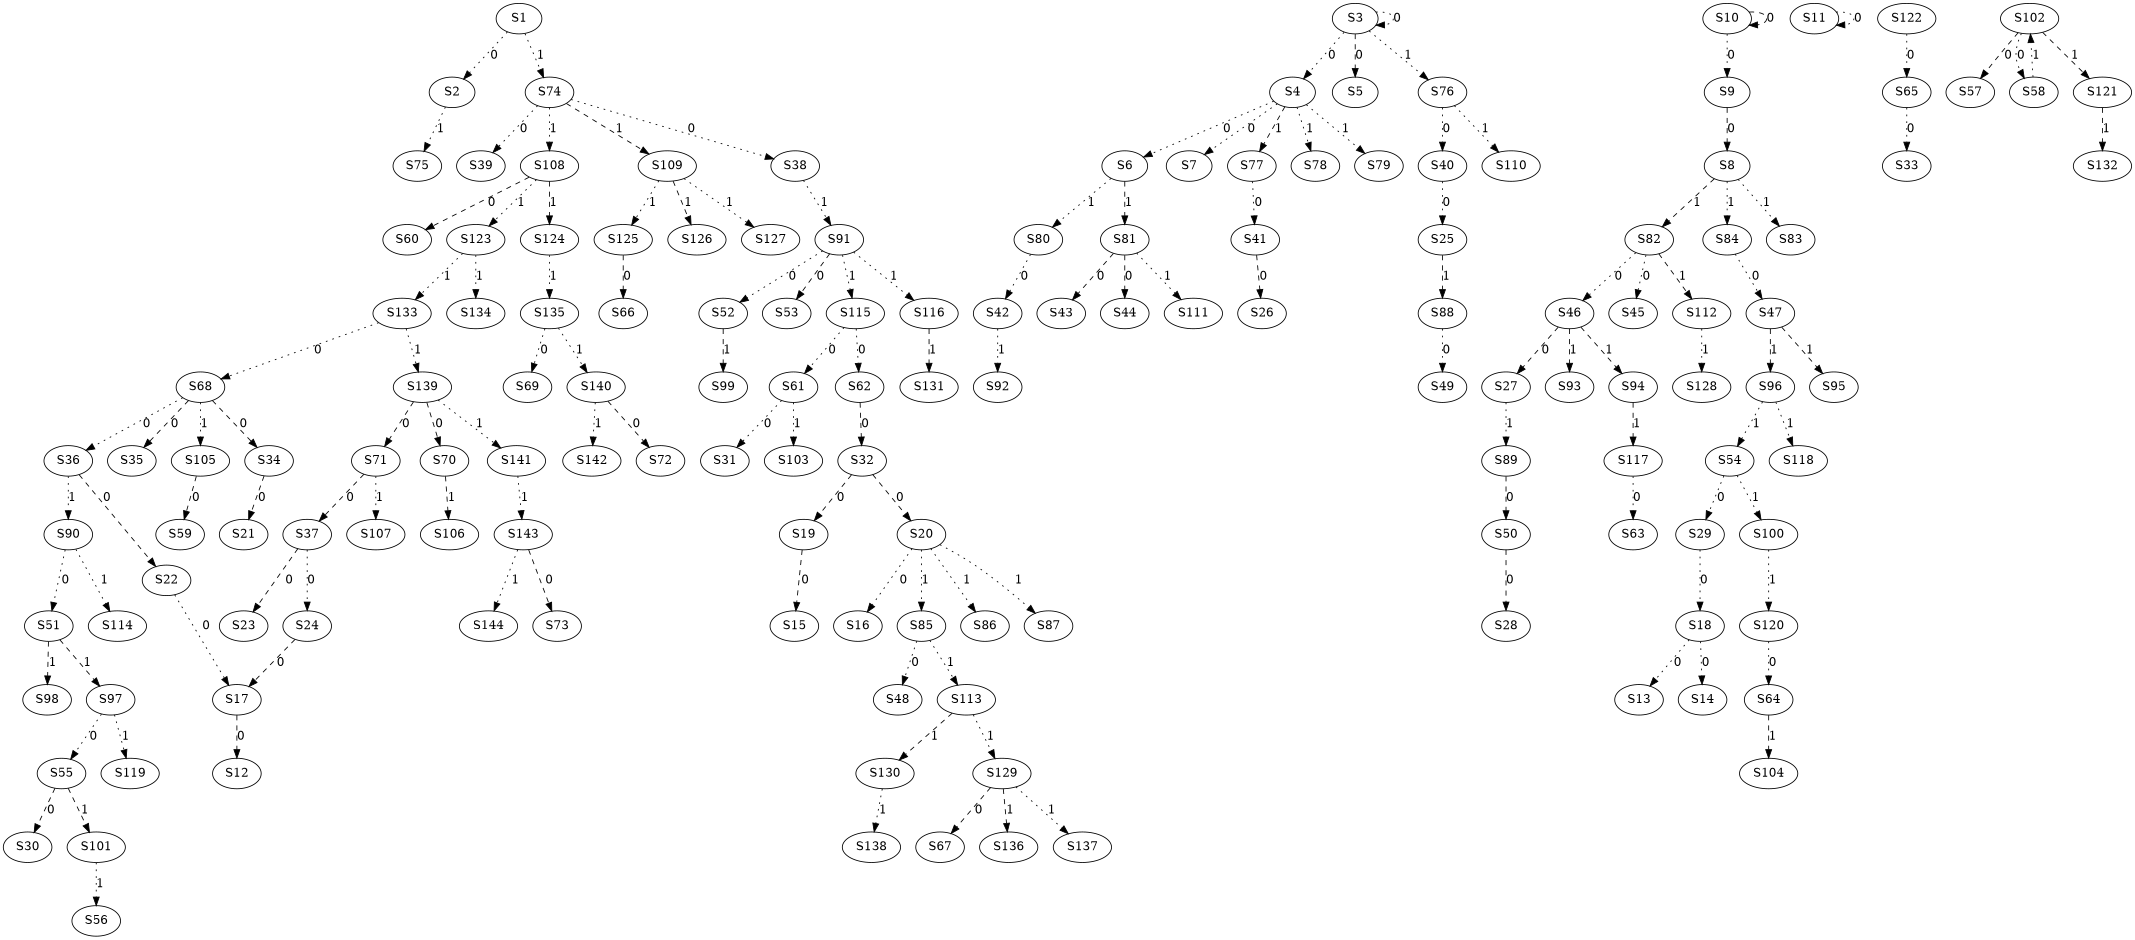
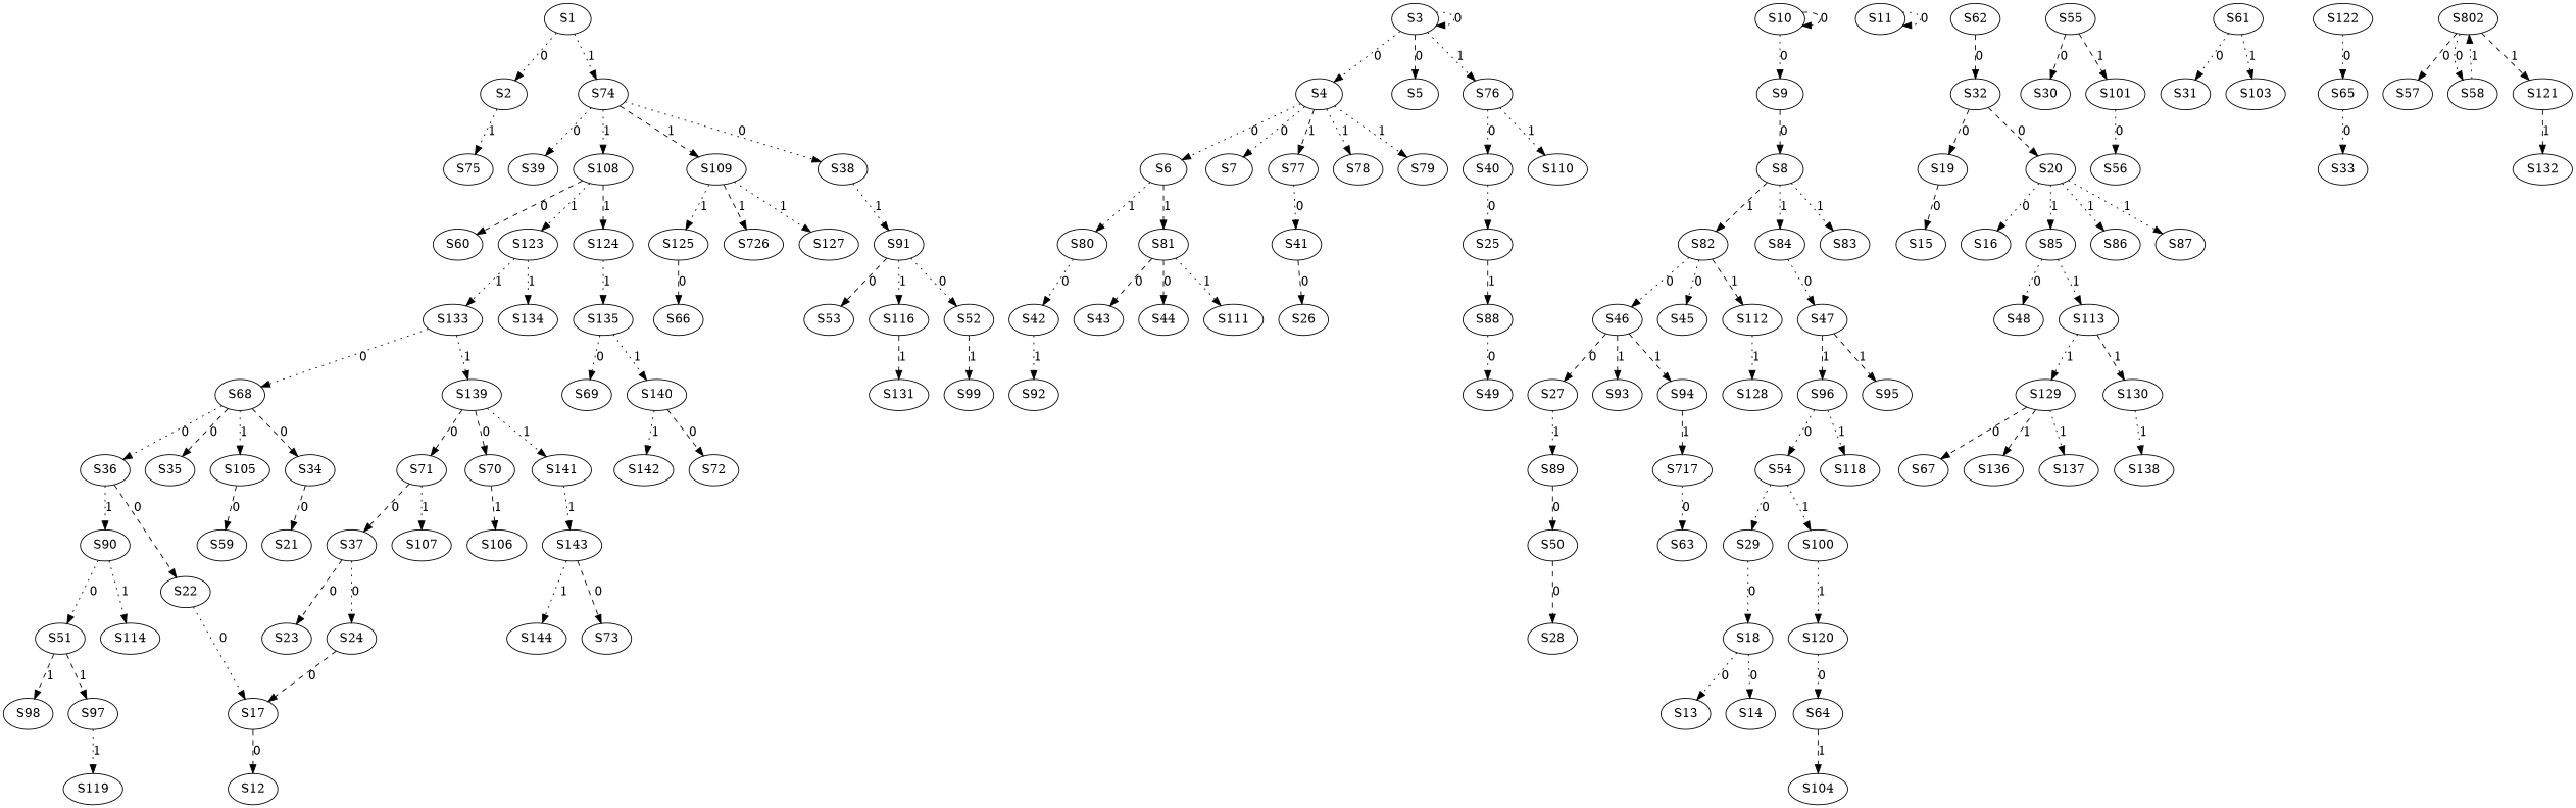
  strict digraph {
    edge [style=dotted]
    S1
    S2
    S74
    S75
    S38
    S39
    S108
    S109
    S3
    S4
    S5
    S76
    S6
    S7
    S77
    S78
    S79
    S40
    S110
    S80
    S81
    S41
    S42
    S43
    S44
    S111
    S9
    S8
    S82
    S84
    S83
    S46
    S45
    S112
    S47
    S10
    S11
    S17
    S12
    S18
    S13
    S14
    S19
    S15
    S20
    S16
    S85
    S86
    S87
    S48
    S113
    S24
    S29
    S32
    S34
    S21
    S36
    S22
    S90
    S51
    S114
    S37
    S23
    S25
    S88
    S49
    S26
    S27
    S93
    S94
    S89
-   S117
+   S117 [label=S717]
    S50
    S28
    S54
    S100
    S120
    S55
    S30
    S101
    S56
    S61
    S31
    S103
    S62
    S65
    S33
    S68
    S35
    S105
    S59
    S71
    S107
    S91
    S60
    S123
    S124
    S125
-   S126
+   S126 [label=S726]
    S127
    S52
    S53
-   S115
    S116
    S92
    S128
    S96
    S95
    S118
    S129
    S130
    S97
    S98
    S119
    S99
    S131
-   S102
+   S102 [label=S802]
    S57
    S58
    S121
    S132
    S122
    S133
    S134
    S135
    S63
    S64
    S104
    S66
    S67
    S136
    S137
    S139
    S70
    S141
    S69
    S140
    S72
    S142
    S106
    S143
    S73
    S144
    S138
    S1 -> S2 [label=0]
    S1 -> S74 [label=1]
    S2 -> S75 [label=1]
    S74 -> S38 [label=0]
    S74 -> S39 [label=0]
    S74 -> S108 [label=1]
    S74 -> S109 [label=1 style=dashed]
    S38 -> S91 [label=1]
    S108 -> S60 [label=0 style=dashed]
    S108 -> S123 [label=1]
    S108 -> S124 [label=1 style=dashed]
    S109 -> S125 [label=1]
    S109 -> S126 [label=1 style=dashed]
    S109 -> S127 [label=1]
    S3 -> S3 [label=0]
    S3 -> S4 [label=0]
    S3 -> S5 [label=0 style=dashed]
    S3 -> S76 [label=1]
    S4 -> S6 [label=0]
    S4 -> S7 [label=0]
    S4 -> S77 [label=1 style=dashed]
    S4 -> S78 [label=1]
    S4 -> S79 [label=1]
    S76 -> S40 [label=0]
    S76 -> S110 [label=1]
    S6 -> S80 [label=1]
    S6 -> S81 [label=1 style=dashed]
    S77 -> S41 [label=0]
    S40 -> S25 [label=0]
    S80 -> S42 [label=0]
    S81 -> S43 [label=0 style=dashed]
    S81 -> S44 [label=0 style=dashed]
    S81 -> S111 [label=1]
    S41 -> S26 [label=0 style=dashed]
    S42 -> S92 [label=1]
    S9 -> S8 [label=0 style=dashed]
    S8 -> S82 [label=1 style=dashed]
    S8 -> S84 [label=1]
    S8 -> S83 [label=1]
    S82 -> S46 [label=0]
    S82 -> S45 [label=0]
    S82 -> S112 [label=1 style=dashed]
    S84 -> S47 [label=0]
    S46 -> S27 [label=0 style=dashed]
    S46 -> S93 [label=1 style=dashed]
    S46 -> S94 [label=1 style=dashed]
    S112 -> S128 [label=1]
    S47 -> S96 [label=1 style=dashed]
    S47 -> S95 [label=1 style=dashed]
    S10 -> S9 [label=0]
    S10 -> S10 [label=0 style=dashed]
    S11 -> S11 [label=0]
    S17 -> S12 [label=0 style=dashed]
    S18 -> S13 [label=0]
    S18 -> S14 [label=0]
    S19 -> S15 [label=0 style=dashed]
    S20 -> S16 [label=0]
    S20 -> S85 [label=1]
    S20 -> S86 [label=1]
    S20 -> S87 [label=1]
    S85 -> S48 [label=0]
    S85 -> S113 [label=1]
    S113 -> S129 [label=1]
    S113 -> S130 [label=1 style=dashed]
    S24 -> S17 [label=0 style=dashed]
    S29 -> S18 [label=0]
    S32 -> S19 [label=0 style=dashed]
    S32 -> S20 [label=0 style=dashed]
    S34 -> S21 [label=0 style=dashed]
    S36 -> S22 [label=0 style=dashed]
    S36 -> S90 [label=1]
    S22 -> S17 [label=0]
    S90 -> S51 [label=0]
    S90 -> S114 [label=1]
    S51 -> S97 [label=1 style=dashed]
    S51 -> S98 [label=1 style=dashed]
    S37 -> S24 [label=0]
    S37 -> S23 [label=0 style=dashed]
    S25 -> S88 [label=1 style=dashed]
    S88 -> S49 [label=0]
    S27 -> S89 [label=1]
    S94 -> S117 [label=1 style=dashed]
    S89 -> S50 [label=0 style=dashed]
    S117 -> S63 [label=0]
    S50 -> S28 [label=0 style=dashed]
    S54 -> S29 [label=0]
    S54 -> S100 [label=1]
    S100 -> S120 [label=1]
    S120 -> S64 [label=0]
    S55 -> S30 [label=0 style=dashed]
    S55 -> S101 [label=1 style=dashed]
-   S101 -> S56 [label=1]
+   S101 -> S56 [label=0]
    S61 -> S31 [label=0]
    S61 -> S103 [label=1]
    S62 -> S32 [label=0 style=dashed]
    S65 -> S33 [label=0]
    S68 -> S34 [label=0 style=dashed]
    S68 -> S36 [label=0]
    S68 -> S35 [label=0 style=dashed]
    S68 -> S105 [label=1]
    S105 -> S59 [label=0 style=dashed]
    S71 -> S37 [label=0 style=dashed]
    S71 -> S107 [label=1]
    S91 -> S52 [label=0]
    S91 -> S53 [label=0 style=dashed]
-   S91 -> S115 [label=1]
    S91 -> S116 [label=1]
    S123 -> S133 [label=1]
    S123 -> S134 [label=1]
    S124 -> S135 [label=1]
    S125 -> S66 [label=0 style=dashed]
    S52 -> S99 [label=1 style=dashed]
-   S115 -> S61 [label=0]
-   S115 -> S62 [label=0]
    S116 -> S131 [label=1 style=dashed]
-   S96 -> S54 [label=1]
+   S96 -> S54 [label=0]
    S96 -> S118 [label=1]
    S129 -> S67 [label=0 style=dashed]
    S129 -> S136 [label=1 style=dashed]
    S129 -> S137 [label=1]
    S130 -> S138 [label=1]
-   S97 -> S55 [label=0]
    S97 -> S119 [label=1]
    S102 -> S57 [label=0 style=dashed]
    S102 -> S58 [label=0]
    S102 -> S121 [label=1 style=dashed]
    S58 -> S102 [label=1]
    S121 -> S132 [label=1 style=dashed]
    S122 -> S65 [label=0]
    S133 -> S68 [label=0]
    S133 -> S139 [label=1]
    S135 -> S69 [label=0]
    S135 -> S140 [label=1]
    S64 -> S104 [label=1 style=dashed]
    S139 -> S71 [label=0 style=dashed]
    S139 -> S70 [label=0 style=dashed]
    S139 -> S141 [label=1]
    S70 -> S106 [label=1 style=dashed]
    S141 -> S143 [label=1]
    S140 -> S72 [label=0 style=dashed]
    S140 -> S142 [label=1]
    S143 -> S73 [label=0 style=dashed]
    S143 -> S144 [label=1]
  }
